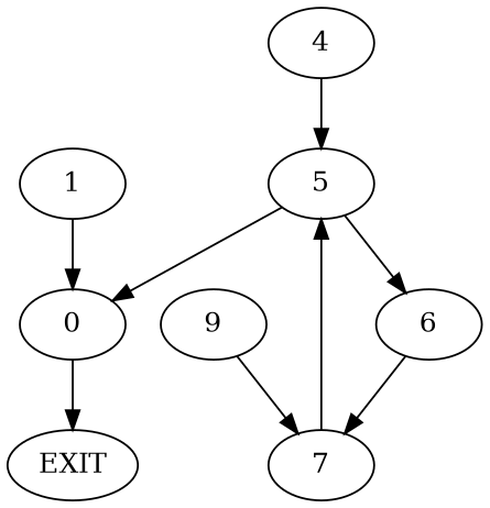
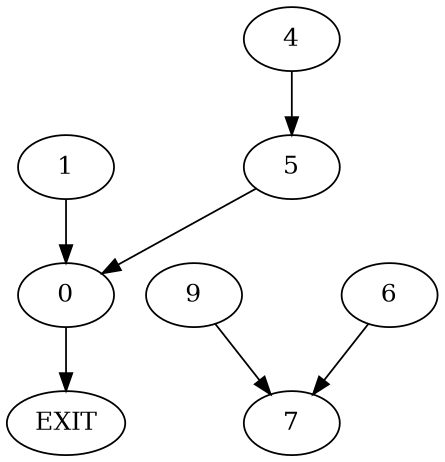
  digraph {
    fontname="DejaVu Serif"
    node [fontname="DejaVu Serif"]
    edge [fontname="DejaVu Serif"]
    n1 [label=0]
    1
    n3 [label=9]
    7
    n5 [label=EXIT]
    4
    5
    6
    n1 -> n5
    1 -> n1
    n3 -> 7
-   7 -> 5
    4 -> 5
    5 -> n1
-   5 -> 6
    6 -> 7
  }
